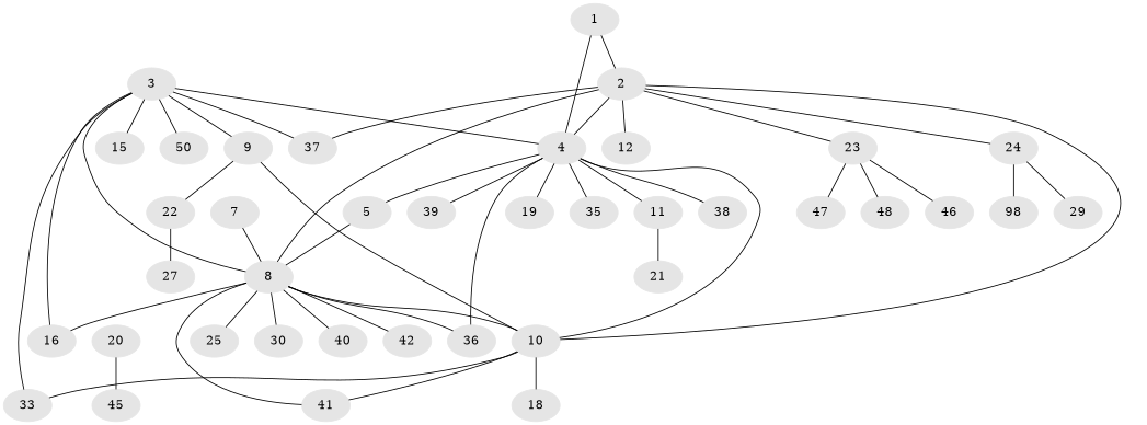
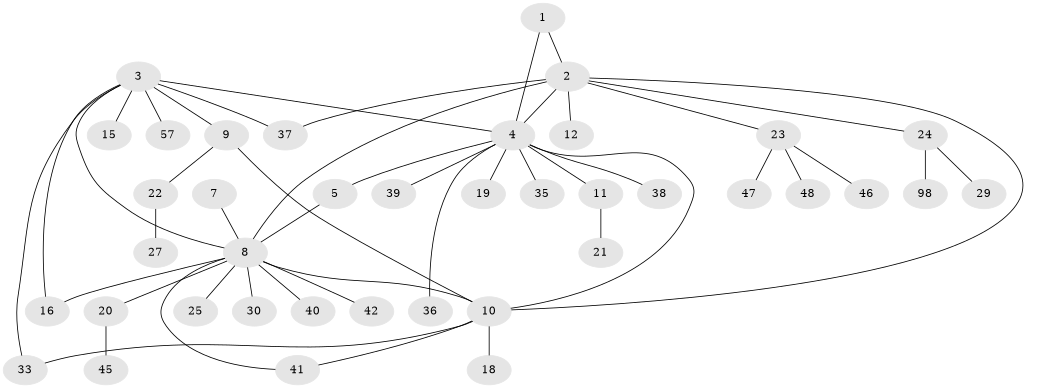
  graph {
    node [color=gray90 style=filled]
    2 [super="+17"]
    4 [super="+6"]
    8 [super="+13"]
    10 [super="+43"]
    12
    23 [super="+31"]
    24 [super="+49"]
    37
    1
    5
    11
    19
    35
    36
    38
    39
    16
    20
    25 [super="+34"]
    30
    40
    41
    42
    33
    18
    46
    47
    48
    n29 [label=98]
    29
    3 [super="+32"]
    9 [super="+14"]
    15
-   50
+   50 [label=57]
    22 [super="+44"]
    21 [super="+51"]
    7 [super="+26"]
    45
    27
    2 -- 4
    2 -- 8
    2 -- 10
    2 -- 12
    2 -- 23
    2 -- 24
    2 -- 37
    4 -- 10
    4 -- 5
    4 -- 11
    4 -- 19
    4 -- 35
    4 -- 36
    4 -- 38
    4 -- 39
    8 -- 10 [weight=2]
    8 -- 16
-   8 -- 36
+   8 -- 20
    8 -- 25
    8 -- 30
    8 -- 40
    8 -- 41
    8 -- 42
    10 -- 41
    10 -- 33
    10 -- 18
    23 -- 46
    23 -- 47
    23 -- 48
    24 -- n29
    24 -- 29
    1 -- 2
    1 -- 4
    5 -- 8
    11 -- 21
    20 -- 45
    3 -- 4
    3 -- 8
    3 -- 37
    3 -- 16
    3 -- 33
    3 -- 9
    3 -- 15
    3 -- 50
    9 -- 10
    9 -- 22
    22 -- 27
    7 -- 8
  }
